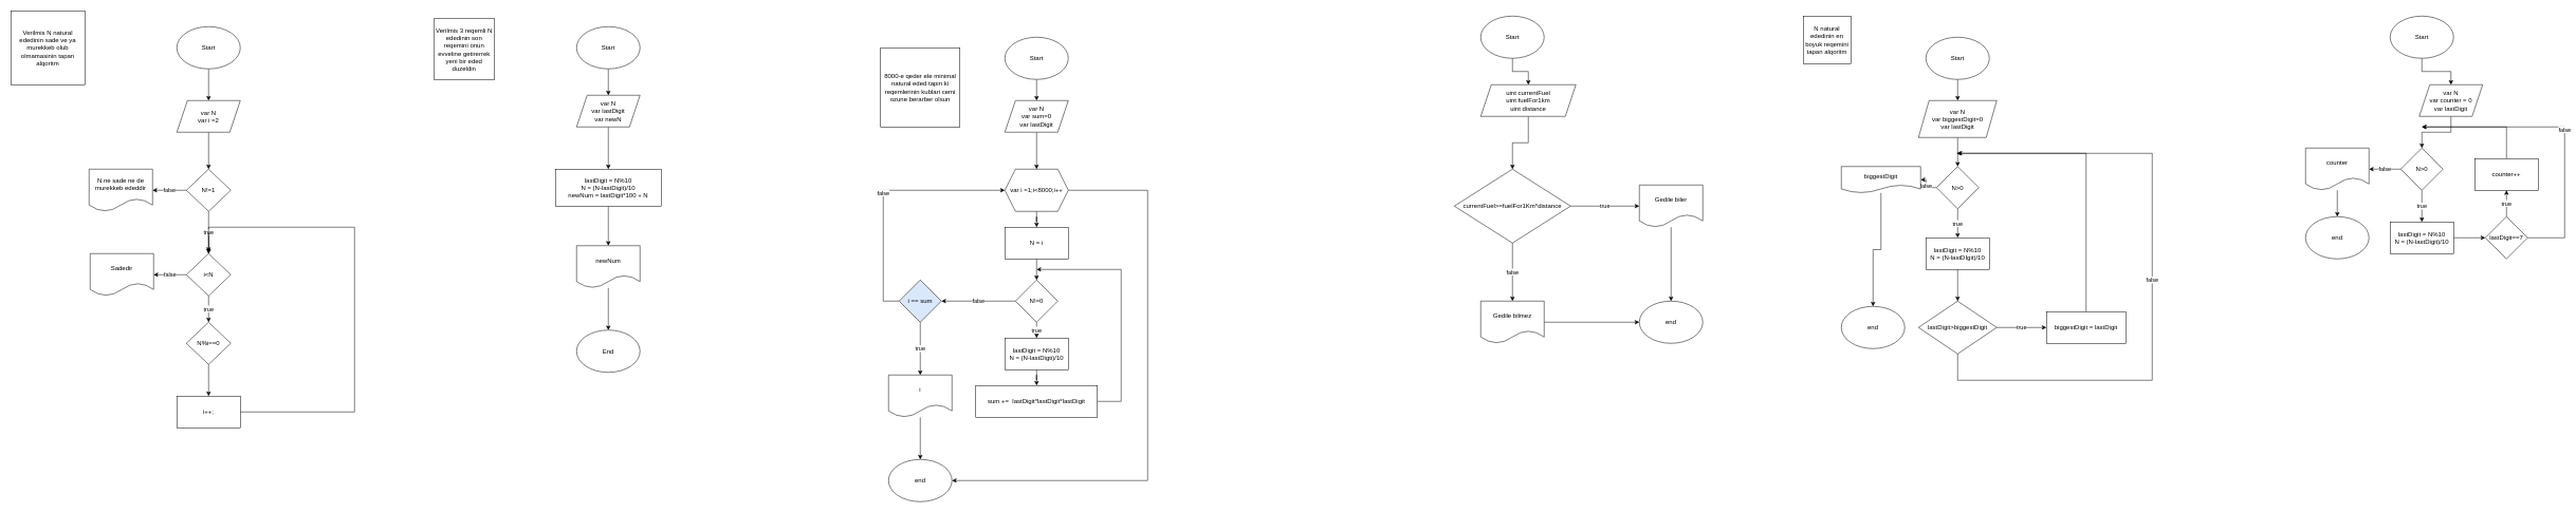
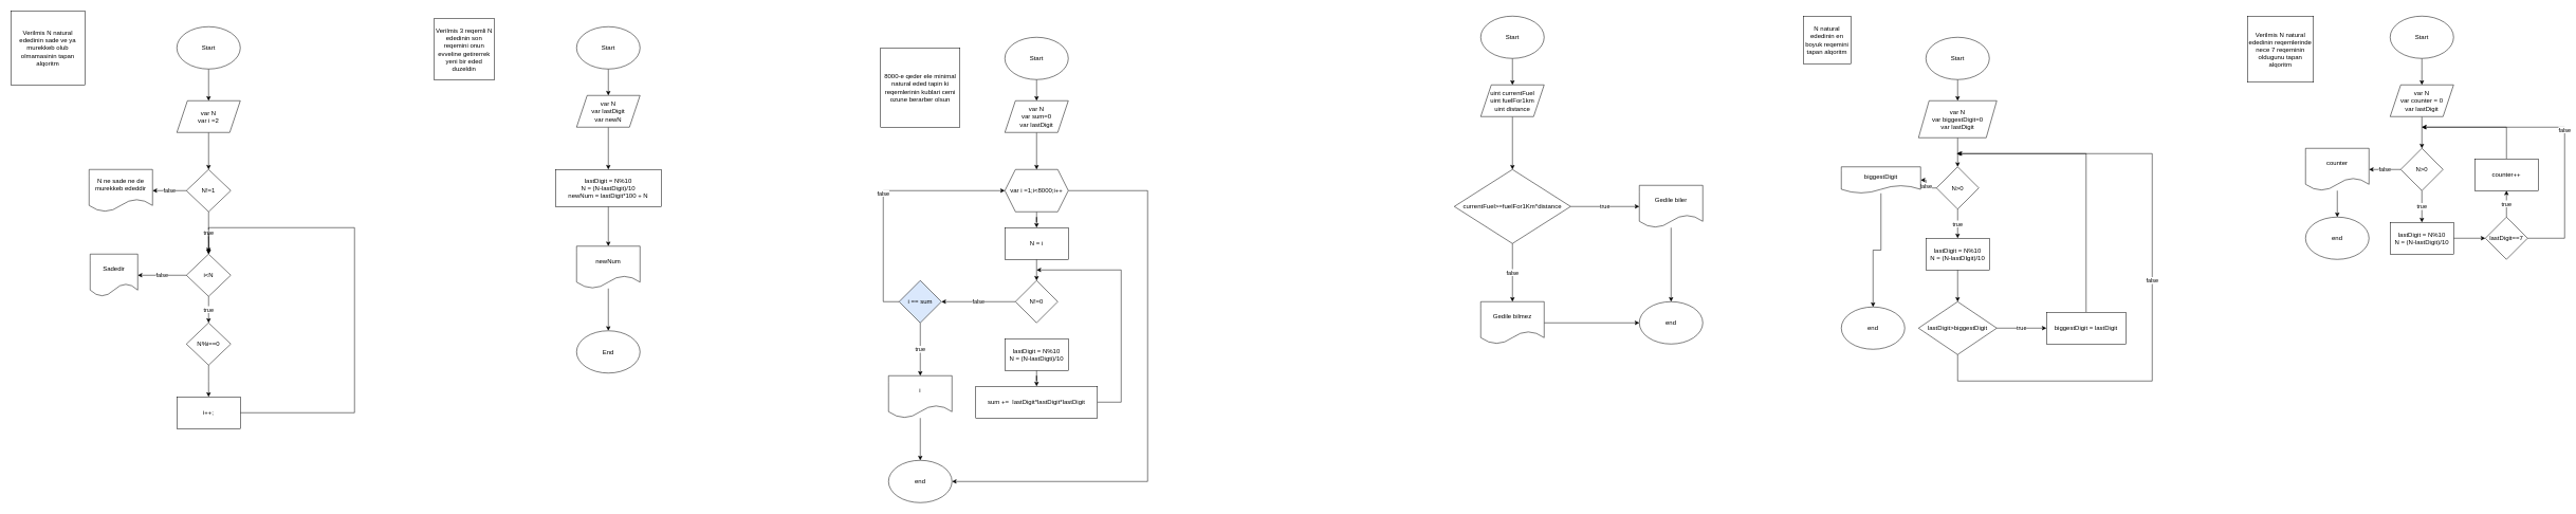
  <mxCell id="0" />
  <mxCell id="1" parent="0" />
  <mxCell id="2" value="Verilmis N natural ededinin sade ve ya murekkeb olub olmamasinin tapan alqoritm" style="whiteSpace=wrap;html=1;aspect=fixed;" vertex="1" parent="1"><mxGeometry x="20" y="20" width="140" height="140" as="geometry" /></mxCell>
  <mxCell id="3" value="" style="edgeStyle=orthogonalEdgeStyle;rounded=0;orthogonalLoop=1;jettySize=auto;html=1;" edge="1" parent="1" source="4" target="6"><mxGeometry relative="1" as="geometry" /></mxCell>
  <mxCell id="4" value="Start" style="ellipse;whiteSpace=wrap;html=1;" vertex="1" parent="1"><mxGeometry x="334" y="50" width="120" height="80" as="geometry" /></mxCell>
  <mxCell id="5" value="" style="edgeStyle=orthogonalEdgeStyle;rounded=0;orthogonalLoop=1;jettySize=auto;html=1;" edge="1" parent="1" source="6" target="9"><mxGeometry relative="1" as="geometry" /></mxCell>
  <mxCell id="6" value="var N&lt;br&gt;var i =2" style="shape=parallelogram;perimeter=parallelogramPerimeter;whiteSpace=wrap;html=1;fixedSize=1;" vertex="1" parent="1"><mxGeometry x="334" y="190" width="120" height="60" as="geometry" /></mxCell>
  <mxCell id="7" value="false" style="edgeStyle=orthogonalEdgeStyle;rounded=0;orthogonalLoop=1;jettySize=auto;html=1;" edge="1" parent="1" source="9" target="10"><mxGeometry relative="1" as="geometry" /></mxCell>
  <mxCell id="8" value="true" style="edgeStyle=orthogonalEdgeStyle;rounded=0;orthogonalLoop=1;jettySize=auto;html=1;entryX=0.5;entryY=0;entryDx=0;entryDy=0;" edge="1" parent="1" source="9" target="18"><mxGeometry relative="1" as="geometry" /></mxCell>
  <mxCell id="9" value="N!=1" style="rhombus;whiteSpace=wrap;html=1;" vertex="1" parent="1"><mxGeometry x="352" y="320" width="84" height="80" as="geometry" /></mxCell>
  <mxCell id="10" value="N ne sade ne de murekkeb ededdir" style="shape=document;whiteSpace=wrap;html=1;boundedLbl=1;" vertex="1" parent="1"><mxGeometry x="168" y="320" width="120" height="80" as="geometry" /></mxCell>
  <mxCell id="11" value="" style="edgeStyle=orthogonalEdgeStyle;rounded=0;orthogonalLoop=1;jettySize=auto;html=1;" edge="1" parent="1" source="12"><mxGeometry relative="1" as="geometry"><mxPoint x="394" y="750" as="targetPoint" /></mxGeometry></mxCell>
  <mxCell id="12" value="N%i==0" style="rhombus;whiteSpace=wrap;html=1;" vertex="1" parent="1"><mxGeometry x="352" y="610" width="84" height="80" as="geometry" /></mxCell>
  <mxCell id="13" value="" style="edgeStyle=orthogonalEdgeStyle;rounded=0;orthogonalLoop=1;jettySize=auto;html=1;" edge="1" parent="1" target="18"><mxGeometry relative="1" as="geometry"><mxPoint x="394" y="440" as="sourcePoint" /></mxGeometry></mxCell>
  <mxCell id="14" style="edgeStyle=orthogonalEdgeStyle;rounded=0;orthogonalLoop=1;jettySize=auto;html=1;" edge="1" parent="1" source="15"><mxGeometry relative="1" as="geometry"><mxPoint x="394" y="476.667" as="targetPoint" /><Array as="points"><mxPoint x="670" y="780" /><mxPoint x="670" y="430" /><mxPoint x="394" y="430" /></Array></mxGeometry></mxCell>
  <mxCell id="15" value="i++;" style="whiteSpace=wrap;html=1;" vertex="1" parent="1"><mxGeometry x="334" y="750" width="120" height="60" as="geometry" /></mxCell>
  <mxCell id="16" value="true" style="edgeStyle=orthogonalEdgeStyle;rounded=0;orthogonalLoop=1;jettySize=auto;html=1;" edge="1" parent="1" source="18" target="12"><mxGeometry relative="1" as="geometry" /></mxCell>
  <mxCell id="17" value="false" style="edgeStyle=orthogonalEdgeStyle;rounded=0;orthogonalLoop=1;jettySize=auto;html=1;" edge="1" parent="1" source="18" target="19"><mxGeometry relative="1" as="geometry" /></mxCell>
  <mxCell id="18" value="i&amp;lt;N" style="rhombus;whiteSpace=wrap;html=1;" vertex="1" parent="1"><mxGeometry x="352" y="480" width="84" height="80" as="geometry" /></mxCell>
- <mxCell id="19" value="Sadedir" style="shape=document;whiteSpace=wrap;html=1;boundedLbl=1;" vertex="1" parent="1"><mxGeometry x="170" y="480" width="120" height="80" as="geometry" /></mxCell>
+ <mxCell id="19" value="Sadedir" style="shape=document;whiteSpace=wrap;html=1;boundedLbl=1;" vertex="1" parent="1"><mxGeometry x="170" y="480" width="90" height="80" as="geometry" /></mxCell>
  <mxCell id="20" value="Verilmis 3 reqemli N ededinin son reqemini onun evveline getirerrek yeni bir eded duzeldin" style="whiteSpace=wrap;html=1;aspect=fixed;" vertex="1" parent="1"><mxGeometry x="820" y="35" width="115" height="115" as="geometry" /></mxCell>
  <mxCell id="21" value="" style="edgeStyle=orthogonalEdgeStyle;rounded=0;orthogonalLoop=1;jettySize=auto;html=1;" edge="1" parent="1" source="22" target="24"><mxGeometry relative="1" as="geometry" /></mxCell>
  <mxCell id="22" value="Start" style="ellipse;whiteSpace=wrap;html=1;" vertex="1" parent="1"><mxGeometry x="1090" y="50" width="120" height="80" as="geometry" /></mxCell>
  <mxCell id="23" value="" style="edgeStyle=orthogonalEdgeStyle;rounded=0;orthogonalLoop=1;jettySize=auto;html=1;" edge="1" parent="1" source="24" target="26"><mxGeometry relative="1" as="geometry" /></mxCell>
  <mxCell id="24" value="var N&lt;br&gt;var lastDigit&lt;br&gt;var newN" style="shape=parallelogram;perimeter=parallelogramPerimeter;whiteSpace=wrap;html=1;fixedSize=1;" vertex="1" parent="1"><mxGeometry x="1090" y="180" width="120" height="60" as="geometry" /></mxCell>
  <mxCell id="25" value="" style="edgeStyle=orthogonalEdgeStyle;rounded=0;orthogonalLoop=1;jettySize=auto;html=1;" edge="1" parent="1" source="26" target="28"><mxGeometry relative="1" as="geometry" /></mxCell>
  <mxCell id="26" value="lastDigit = N%10&lt;br&gt;N = (N-lastDigit)/10&lt;br&gt;newNum = lastDigit*100 + N" style="whiteSpace=wrap;html=1;" vertex="1" parent="1"><mxGeometry x="1050" y="320" width="200" height="70" as="geometry" /></mxCell>
  <mxCell id="27" value="" style="edgeStyle=orthogonalEdgeStyle;rounded=0;orthogonalLoop=1;jettySize=auto;html=1;" edge="1" parent="1" source="28" target="29"><mxGeometry relative="1" as="geometry" /></mxCell>
  <mxCell id="28" value="newNum" style="shape=document;whiteSpace=wrap;html=1;boundedLbl=1;" vertex="1" parent="1"><mxGeometry x="1090" y="465" width="120" height="80" as="geometry" /></mxCell>
  <mxCell id="29" value="End" style="ellipse;whiteSpace=wrap;html=1;" vertex="1" parent="1"><mxGeometry x="1090" y="625" width="120" height="80" as="geometry" /></mxCell>
  <mxCell id="30" value="8000-e qeder ele minimal natural eded tapin ki reqemlerinin kublari cemi ozune berarber olsun" style="whiteSpace=wrap;html=1;aspect=fixed;" vertex="1" parent="1"><mxGeometry x="1665" y="90" width="150" height="150" as="geometry" /></mxCell>
  <mxCell id="31" value="" style="edgeStyle=orthogonalEdgeStyle;rounded=0;orthogonalLoop=1;jettySize=auto;html=1;" edge="1" parent="1" source="32" target="34"><mxGeometry relative="1" as="geometry" /></mxCell>
  <mxCell id="32" value="Start" style="ellipse;whiteSpace=wrap;html=1;" vertex="1" parent="1"><mxGeometry x="1900" y="70" width="120" height="80" as="geometry" /></mxCell>
  <mxCell id="33" value="" style="edgeStyle=orthogonalEdgeStyle;rounded=0;orthogonalLoop=1;jettySize=auto;html=1;" edge="1" parent="1" source="34" target="37"><mxGeometry relative="1" as="geometry" /></mxCell>
  <mxCell id="34" value="var N&lt;br&gt;var sum=0&lt;br&gt;var lastDigit" style="shape=parallelogram;perimeter=parallelogramPerimeter;whiteSpace=wrap;html=1;fixedSize=1;" vertex="1" parent="1"><mxGeometry x="1900" y="190" width="120" height="60" as="geometry" /></mxCell>
  <mxCell id="35" value="" style="edgeStyle=orthogonalEdgeStyle;rounded=0;orthogonalLoop=1;jettySize=auto;html=1;" edge="1" parent="1" source="37" target="44"><mxGeometry relative="1" as="geometry" /></mxCell>
  <mxCell id="36" style="edgeStyle=orthogonalEdgeStyle;rounded=0;orthogonalLoop=1;jettySize=auto;html=1;entryX=1;entryY=0.5;entryDx=0;entryDy=0;" edge="1" parent="1" source="37" target="52"><mxGeometry relative="1" as="geometry"><Array as="points"><mxPoint x="2170" y="360" /><mxPoint x="2170" y="910" /></Array></mxGeometry></mxCell>
  <mxCell id="37" value="var i =1;i&amp;lt;8000;i++" style="shape=hexagon;perimeter=hexagonPerimeter2;whiteSpace=wrap;html=1;fixedSize=1;" vertex="1" parent="1"><mxGeometry x="1900" y="320" width="120" height="80" as="geometry" /></mxCell>
- <mxCell id="38" value="true" style="edgeStyle=orthogonalEdgeStyle;rounded=0;orthogonalLoop=1;jettySize=auto;html=1;" edge="1" parent="1" source="40" target="42"><mxGeometry relative="1" as="geometry" /></mxCell>
  <mxCell id="39" value="false" style="edgeStyle=orthogonalEdgeStyle;rounded=0;orthogonalLoop=1;jettySize=auto;html=1;" edge="1" parent="1" source="40" target="49"><mxGeometry relative="1" as="geometry" /></mxCell>
  <mxCell id="40" value="N!=0" style="rhombus;whiteSpace=wrap;html=1;" vertex="1" parent="1"><mxGeometry x="1920" y="530" width="80" height="80" as="geometry" /></mxCell>
  <mxCell id="41" value="" style="edgeStyle=orthogonalEdgeStyle;rounded=0;orthogonalLoop=1;jettySize=auto;html=1;" edge="1" parent="1" source="42" target="46"><mxGeometry relative="1" as="geometry" /></mxCell>
  <mxCell id="42" value="lastDigit = N%10&lt;br&gt;N = (N-lastDigti)/10" style="whiteSpace=wrap;html=1;" vertex="1" parent="1"><mxGeometry x="1900" y="640" width="120" height="60" as="geometry" /></mxCell>
  <mxCell id="43" value="" style="edgeStyle=orthogonalEdgeStyle;rounded=0;orthogonalLoop=1;jettySize=auto;html=1;" edge="1" parent="1" source="44" target="40"><mxGeometry relative="1" as="geometry" /></mxCell>
  <mxCell id="44" value="N = i" style="whiteSpace=wrap;html=1;" vertex="1" parent="1"><mxGeometry x="1900" y="430" width="120" height="60" as="geometry" /></mxCell>
  <mxCell id="45" style="edgeStyle=orthogonalEdgeStyle;rounded=0;orthogonalLoop=1;jettySize=auto;html=1;" edge="1" parent="1" source="46"><mxGeometry relative="1" as="geometry"><mxPoint x="1960" y="510" as="targetPoint" /><Array as="points"><mxPoint x="2120" y="760" /><mxPoint x="2120" y="510" /></Array></mxGeometry></mxCell>
  <mxCell id="46" value="sum +=&amp;nbsp; lastDigit*lastDigit*lastDigit" style="whiteSpace=wrap;html=1;" vertex="1" parent="1"><mxGeometry x="1845" y="730" width="230" height="60" as="geometry" /></mxCell>
  <mxCell id="47" value="true" style="edgeStyle=orthogonalEdgeStyle;rounded=0;orthogonalLoop=1;jettySize=auto;html=1;" edge="1" parent="1" source="49" target="51"><mxGeometry relative="1" as="geometry" /></mxCell>
  <mxCell id="48" value="false" style="edgeStyle=orthogonalEdgeStyle;rounded=0;orthogonalLoop=1;jettySize=auto;html=1;entryX=0;entryY=0.5;entryDx=0;entryDy=0;" edge="1" parent="1" source="49" target="37"><mxGeometry relative="1" as="geometry"><Array as="points"><mxPoint x="1670" y="570" /><mxPoint x="1670" y="360" /></Array></mxGeometry></mxCell>
  <mxCell id="49" value="i == sum" style="rhombus;whiteSpace=wrap;html=1;fillColor=#dae8fc;" vertex="1" parent="1"><mxGeometry x="1700" y="530" width="80" height="80" as="geometry" /></mxCell>
  <mxCell id="50" value="" style="edgeStyle=orthogonalEdgeStyle;rounded=0;orthogonalLoop=1;jettySize=auto;html=1;" edge="1" parent="1" source="51" target="52"><mxGeometry relative="1" as="geometry" /></mxCell>
  <mxCell id="51" value="i" style="shape=document;whiteSpace=wrap;html=1;boundedLbl=1;" vertex="1" parent="1"><mxGeometry x="1680" y="710" width="120" height="80" as="geometry" /></mxCell>
  <mxCell id="52" value="end" style="ellipse;whiteSpace=wrap;html=1;" vertex="1" parent="1"><mxGeometry x="1680" y="870" width="120" height="80" as="geometry" /></mxCell>
  <mxCell id="53" value="" style="edgeStyle=orthogonalEdgeStyle;rounded=0;orthogonalLoop=1;jettySize=auto;html=1;" edge="1" parent="1" source="54" target="56"><mxGeometry relative="1" as="geometry" /></mxCell>
  <mxCell id="54" value="Start" style="ellipse;whiteSpace=wrap;html=1;" vertex="1" parent="1"><mxGeometry x="2800" y="30" width="120" height="80" as="geometry" /></mxCell>
  <mxCell id="55" value="" style="edgeStyle=orthogonalEdgeStyle;rounded=0;orthogonalLoop=1;jettySize=auto;html=1;" edge="1" parent="1" source="56" target="59"><mxGeometry relative="1" as="geometry" /></mxCell>
- <mxCell id="56" value="uint currentFuel&lt;br&gt;uint fuelFor1km&lt;br&gt;uint distance" style="shape=parallelogram;perimeter=parallelogramPerimeter;whiteSpace=wrap;html=1;fixedSize=1;" vertex="1" parent="1"><mxGeometry x="2800" y="160" width="180" height="60" as="geometry" /></mxCell>
+ <mxCell id="56" value="uint currentFuel&lt;br&gt;uint fuelFor1km&lt;br&gt;uint distance" style="shape=parallelogram;perimeter=parallelogramPerimeter;whiteSpace=wrap;html=1;fixedSize=1;" vertex="1" parent="1"><mxGeometry x="2800" y="160" width="120" height="60" as="geometry" /></mxCell>
  <mxCell id="57" value="true" style="edgeStyle=orthogonalEdgeStyle;rounded=0;orthogonalLoop=1;jettySize=auto;html=1;" edge="1" parent="1" source="59" target="61"><mxGeometry relative="1" as="geometry" /></mxCell>
  <mxCell id="58" value="false" style="edgeStyle=orthogonalEdgeStyle;rounded=0;orthogonalLoop=1;jettySize=auto;html=1;" edge="1" parent="1" source="59" target="63"><mxGeometry relative="1" as="geometry" /></mxCell>
  <mxCell id="59" value="currentFuel&amp;gt;=fuelFor1Km*distance" style="rhombus;whiteSpace=wrap;html=1;" vertex="1" parent="1"><mxGeometry x="2750" y="320" width="220" height="140" as="geometry" /></mxCell>
  <mxCell id="60" style="edgeStyle=orthogonalEdgeStyle;rounded=0;orthogonalLoop=1;jettySize=auto;html=1;entryX=0.5;entryY=0;entryDx=0;entryDy=0;" edge="1" parent="1" source="61" target="64"><mxGeometry relative="1" as="geometry" /></mxCell>
  <mxCell id="61" value="Gedile biler" style="shape=document;whiteSpace=wrap;html=1;boundedLbl=1;" vertex="1" parent="1"><mxGeometry x="3100" y="350" width="120" height="80" as="geometry" /></mxCell>
  <mxCell id="62" value="" style="edgeStyle=orthogonalEdgeStyle;rounded=0;orthogonalLoop=1;jettySize=auto;html=1;" edge="1" parent="1" source="63" target="64"><mxGeometry relative="1" as="geometry" /></mxCell>
  <mxCell id="63" value="Gedile bilmez" style="shape=document;whiteSpace=wrap;html=1;boundedLbl=1;" vertex="1" parent="1"><mxGeometry x="2800" y="570" width="120" height="80" as="geometry" /></mxCell>
  <mxCell id="64" value="end" style="ellipse;whiteSpace=wrap;html=1;" vertex="1" parent="1"><mxGeometry x="3100" y="570" width="120" height="80" as="geometry" /></mxCell>
  <mxCell id="65" value="N natural ededinin en boyuk reqemini tapan alqoritm" style="whiteSpace=wrap;html=1;aspect=fixed;" vertex="1" parent="1"><mxGeometry x="3410" y="30" width="90" height="90" as="geometry" /></mxCell>
  <mxCell id="66" value="" style="edgeStyle=orthogonalEdgeStyle;rounded=0;orthogonalLoop=1;jettySize=auto;html=1;" edge="1" parent="1" source="67" target="69"><mxGeometry relative="1" as="geometry" /></mxCell>
  <mxCell id="67" value="Start" style="ellipse;whiteSpace=wrap;html=1;" vertex="1" parent="1"><mxGeometry x="3642" y="70" width="120" height="80" as="geometry" /></mxCell>
  <mxCell id="68" value="" style="edgeStyle=orthogonalEdgeStyle;rounded=0;orthogonalLoop=1;jettySize=auto;html=1;" edge="1" parent="1" source="69" target="72"><mxGeometry relative="1" as="geometry" /></mxCell>
  <mxCell id="69" value="var N&lt;br&gt;var biggestDigit=0&lt;br&gt;var lastDigit" style="shape=parallelogram;perimeter=parallelogramPerimeter;whiteSpace=wrap;html=1;fixedSize=1;" vertex="1" parent="1"><mxGeometry x="3628" y="190" width="148" height="70" as="geometry" /></mxCell>
  <mxCell id="70" value="true" style="edgeStyle=orthogonalEdgeStyle;rounded=0;orthogonalLoop=1;jettySize=auto;html=1;" edge="1" parent="1" source="72" target="74"><mxGeometry relative="1" as="geometry" /></mxCell>
  <mxCell id="71" value="false" style="edgeStyle=orthogonalEdgeStyle;rounded=0;orthogonalLoop=1;jettySize=auto;html=1;" edge="1" parent="1" source="72" target="81"><mxGeometry relative="1" as="geometry" /></mxCell>
  <mxCell id="72" value="N&amp;gt;0" style="rhombus;whiteSpace=wrap;html=1;" vertex="1" parent="1"><mxGeometry x="3662" y="315" width="80" height="80" as="geometry" /></mxCell>
  <mxCell id="73" value="" style="edgeStyle=orthogonalEdgeStyle;rounded=0;orthogonalLoop=1;jettySize=auto;html=1;" edge="1" parent="1" source="74" target="77"><mxGeometry relative="1" as="geometry" /></mxCell>
  <mxCell id="74" value="lastDigit = N%10&lt;br&gt;N = (N-lastDIgit)/10" style="whiteSpace=wrap;html=1;" vertex="1" parent="1"><mxGeometry x="3642" y="450" width="120" height="60" as="geometry" /></mxCell>
  <mxCell id="75" value="true" style="edgeStyle=orthogonalEdgeStyle;rounded=0;orthogonalLoop=1;jettySize=auto;html=1;" edge="1" parent="1" source="77" target="79"><mxGeometry relative="1" as="geometry" /></mxCell>
  <mxCell id="76" value="false" style="edgeStyle=orthogonalEdgeStyle;rounded=0;orthogonalLoop=1;jettySize=auto;html=1;" edge="1" parent="1" source="77"><mxGeometry relative="1" as="geometry"><mxPoint x="3702" y="290" as="targetPoint" /><Array as="points"><mxPoint x="3702" y="720" /><mxPoint x="4070" y="720" /><mxPoint x="4070" y="290" /></Array></mxGeometry></mxCell>
  <mxCell id="77" value="lastDigit&amp;gt;biggestDigit" style="rhombus;whiteSpace=wrap;html=1;" vertex="1" parent="1"><mxGeometry x="3628" y="570" width="148" height="100" as="geometry" /></mxCell>
  <mxCell id="78" style="edgeStyle=orthogonalEdgeStyle;rounded=0;orthogonalLoop=1;jettySize=auto;html=1;" edge="1" parent="1" source="79"><mxGeometry relative="1" as="geometry"><mxPoint x="3700" y="290" as="targetPoint" /><Array as="points"><mxPoint x="3945" y="290" /></Array></mxGeometry></mxCell>
  <mxCell id="79" value="biggestDigit = lastDigit" style="whiteSpace=wrap;html=1;" vertex="1" parent="1"><mxGeometry x="3870" y="590" width="150" height="60" as="geometry" /></mxCell>
  <mxCell id="80" value="" style="edgeStyle=orthogonalEdgeStyle;rounded=0;orthogonalLoop=1;jettySize=auto;html=1;" edge="1" parent="1" source="81" target="82"><mxGeometry relative="1" as="geometry" /></mxCell>
  <mxCell id="81" value="biggestDigit" style="shape=document;whiteSpace=wrap;html=1;boundedLbl=1;" vertex="1" parent="1"><mxGeometry x="3482" y="315" width="150" height="50" as="geometry" /></mxCell>
  <mxCell id="82" value="end" style="ellipse;whiteSpace=wrap;html=1;" vertex="1" parent="1"><mxGeometry x="3482" y="580" width="120" height="80" as="geometry" /></mxCell>
+ <mxCell id="83" value="Verilmis N natural ededinin reqemlerinde nece 7 reqeminin oldugunu tapan alqoritm" style="whiteSpace=wrap;html=1;aspect=fixed;" vertex="1" parent="1"><mxGeometry x="4250" y="30" width="125" height="125" as="geometry" /></mxCell>
  <mxCell id="84" value="" style="edgeStyle=orthogonalEdgeStyle;rounded=0;orthogonalLoop=1;jettySize=auto;html=1;" edge="1" parent="1" source="85" target="87"><mxGeometry relative="1" as="geometry" /></mxCell>
  <mxCell id="85" value="Start" style="ellipse;whiteSpace=wrap;html=1;" vertex="1" parent="1"><mxGeometry x="4520" y="30" width="120" height="80" as="geometry" /></mxCell>
  <mxCell id="86" value="" style="edgeStyle=orthogonalEdgeStyle;rounded=0;orthogonalLoop=1;jettySize=auto;html=1;" edge="1" parent="1" source="87" target="90"><mxGeometry relative="1" as="geometry" /></mxCell>
- <mxCell id="87" value="var N&lt;br&gt;var counter = 0&lt;br&gt;var lastDigit" style="shape=parallelogram;perimeter=parallelogramPerimeter;whiteSpace=wrap;html=1;fixedSize=1;" vertex="1" parent="1"><mxGeometry x="4575" y="160" width="120" height="60" as="geometry" /></mxCell>
+ <mxCell id="87" value="var N&lt;br&gt;var counter = 0&lt;br&gt;var lastDigit" style="shape=parallelogram;perimeter=parallelogramPerimeter;whiteSpace=wrap;html=1;fixedSize=1;" vertex="1" parent="1"><mxGeometry x="4520" y="160" width="120" height="60" as="geometry" /></mxCell>
  <mxCell id="88" value="true" style="edgeStyle=orthogonalEdgeStyle;rounded=0;orthogonalLoop=1;jettySize=auto;html=1;" edge="1" parent="1" source="90" target="92"><mxGeometry relative="1" as="geometry" /></mxCell>
  <mxCell id="89" value="false" style="edgeStyle=orthogonalEdgeStyle;rounded=0;orthogonalLoop=1;jettySize=auto;html=1;" edge="1" parent="1" source="90" target="99"><mxGeometry relative="1" as="geometry" /></mxCell>
  <mxCell id="90" value="N&amp;gt;0" style="rhombus;whiteSpace=wrap;html=1;" vertex="1" parent="1"><mxGeometry x="4540" y="280" width="80" height="80" as="geometry" /></mxCell>
  <mxCell id="91" value="" style="edgeStyle=orthogonalEdgeStyle;rounded=0;orthogonalLoop=1;jettySize=auto;html=1;" edge="1" parent="1" source="92" target="95"><mxGeometry relative="1" as="geometry" /></mxCell>
  <mxCell id="92" value="lastDigit = N%10&lt;br&gt;N = (N-lastDigit)/10" style="whiteSpace=wrap;html=1;" vertex="1" parent="1"><mxGeometry x="4520" y="420" width="120" height="60" as="geometry" /></mxCell>
  <mxCell id="93" value="true" style="edgeStyle=orthogonalEdgeStyle;rounded=0;orthogonalLoop=1;jettySize=auto;html=1;" edge="1" parent="1" source="95" target="97"><mxGeometry relative="1" as="geometry" /></mxCell>
  <mxCell id="94" value="false" style="edgeStyle=orthogonalEdgeStyle;rounded=0;orthogonalLoop=1;jettySize=auto;html=1;" edge="1" parent="1" source="95"><mxGeometry relative="1" as="geometry"><mxPoint x="4580" y="240" as="targetPoint" /><Array as="points"><mxPoint x="4850" y="450" /><mxPoint x="4850" y="240" /></Array></mxGeometry></mxCell>
  <mxCell id="95" value="lastDigit==7" style="rhombus;whiteSpace=wrap;html=1;" vertex="1" parent="1"><mxGeometry x="4700" y="410" width="80" height="80" as="geometry" /></mxCell>
  <mxCell id="96" style="edgeStyle=orthogonalEdgeStyle;rounded=0;orthogonalLoop=1;jettySize=auto;html=1;" edge="1" parent="1" source="97"><mxGeometry relative="1" as="geometry"><mxPoint x="4580" y="240" as="targetPoint" /><Array as="points"><mxPoint x="4740" y="240" /></Array></mxGeometry></mxCell>
  <mxCell id="97" value="counter++" style="whiteSpace=wrap;html=1;" vertex="1" parent="1"><mxGeometry x="4680" y="300" width="120" height="60" as="geometry" /></mxCell>
  <mxCell id="98" value="" style="edgeStyle=orthogonalEdgeStyle;rounded=0;orthogonalLoop=1;jettySize=auto;html=1;" edge="1" parent="1" source="99" target="100"><mxGeometry relative="1" as="geometry" /></mxCell>
  <mxCell id="99" value="counter" style="shape=document;whiteSpace=wrap;html=1;boundedLbl=1;" vertex="1" parent="1"><mxGeometry x="4360" y="280" width="120" height="80" as="geometry" /></mxCell>
  <mxCell id="100" value="end" style="ellipse;whiteSpace=wrap;html=1;" vertex="1" parent="1"><mxGeometry x="4360" y="410" width="120" height="80" as="geometry" /></mxCell>
